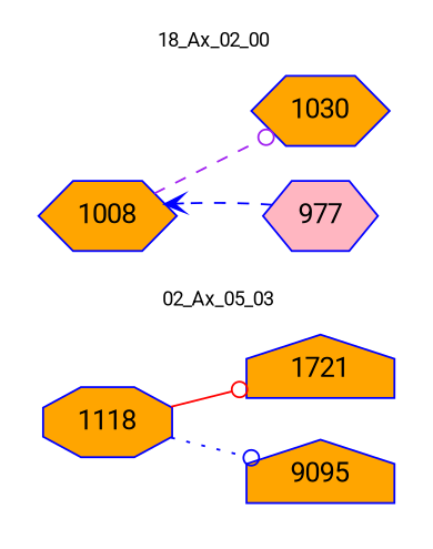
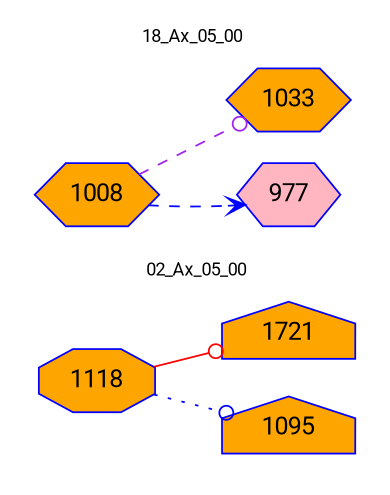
  digraph {
    fontname=Roboto
    rankdir=LR
    node [color=blue fillcolor=orange fontname=Roboto shape=hexagon style=filled]
    edge [arrowhead=odot color=blue fontname=Roboto style=dashed]
    n1 [label=1118 shape=octagon]
-   n2 [label=9095 shape=house]
+   n2 [label=1095 shape=house]
    n3 [label=1721 shape=house]
    n4 [label=1008]
    n5 [fillcolor=lightpink label=977]
-   n6 [label=1030]
+   n6 [label=1033]
    subgraph cluster_1 {
      color=white
      fontsize=10
-     label="02_Ax_05_03"
+     label="02_Ax_05_00"
      n1
      n2
      n3
    }
    subgraph cluster_2 {
      color=white
      fontsize=10
-     label="18_Ax_02_00"
+     label="18_Ax_05_00"
      n4
      n5
      n6
    }
    n1 -> n2 [style=dotted]
    n1 -> n3 [color=red style=solid]
-   n5 -> n4 [arrowhead=vee]
+   n4 -> n5 [arrowhead=vee]
    n4 -> n6 [color=purple]
  }
